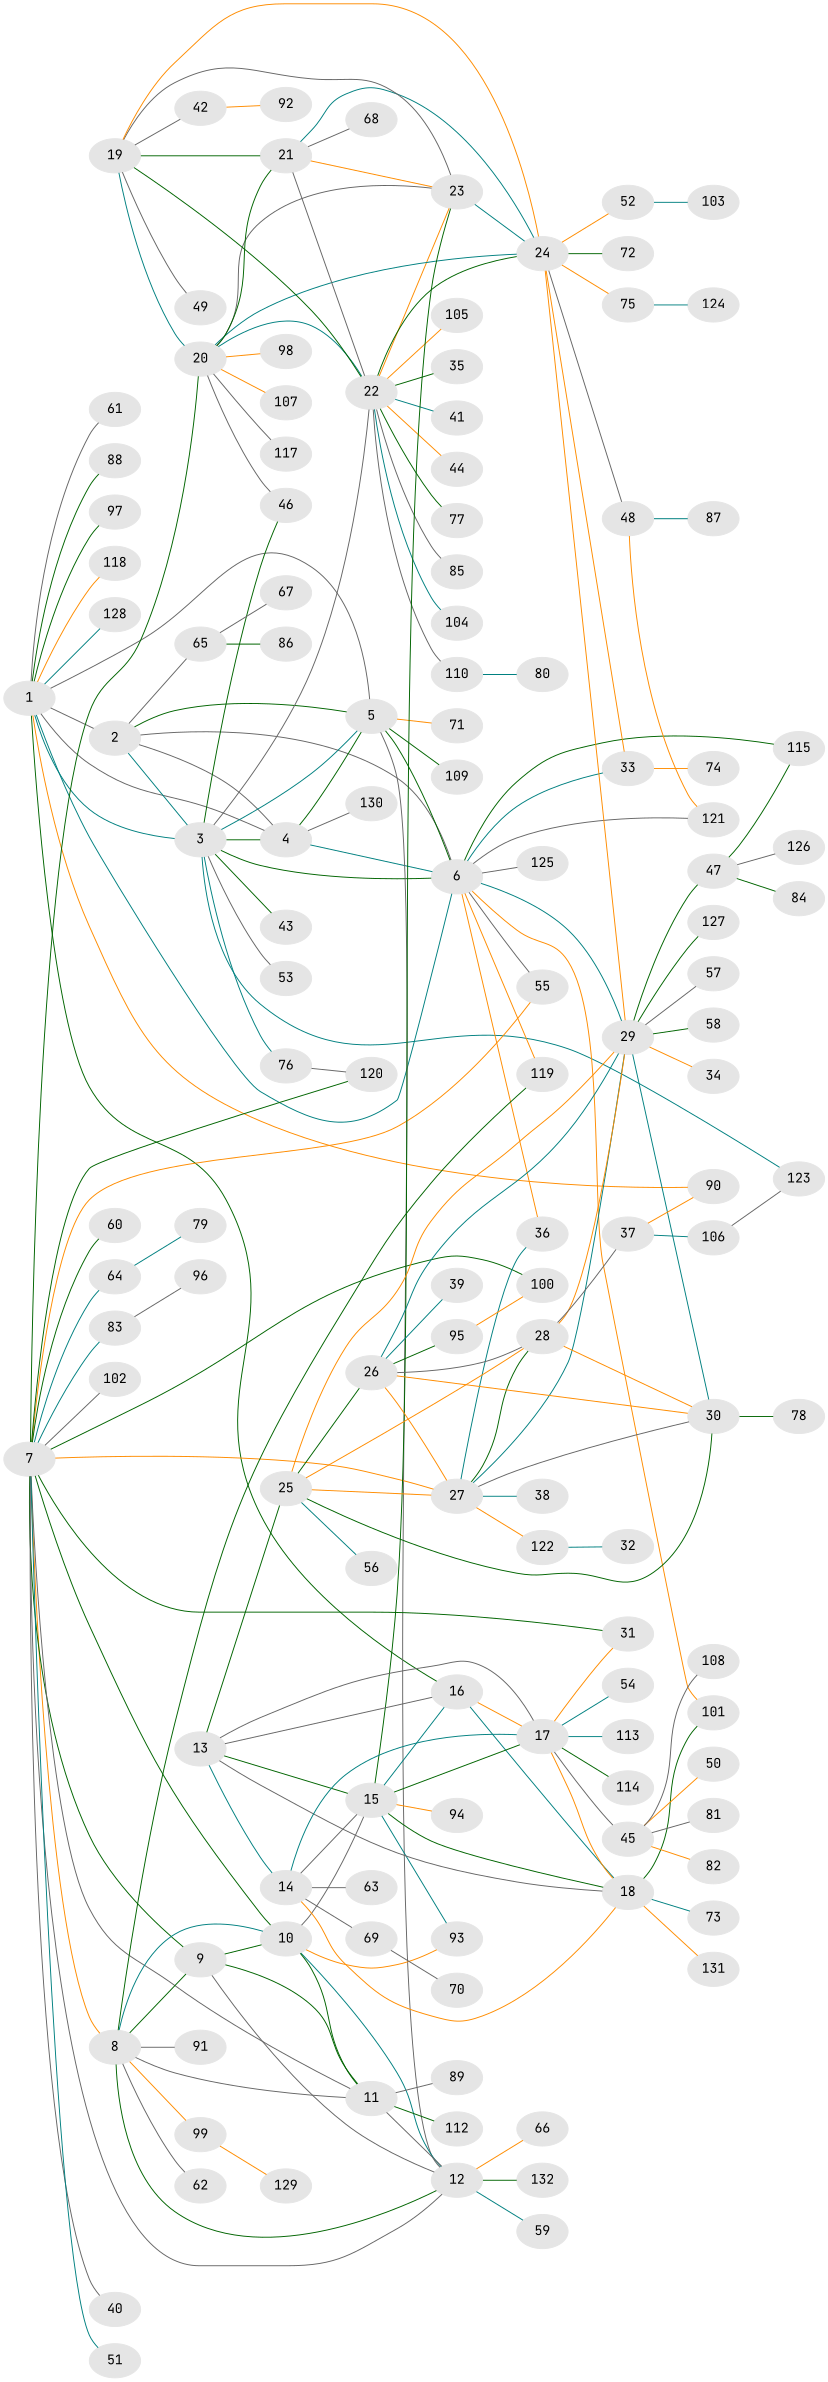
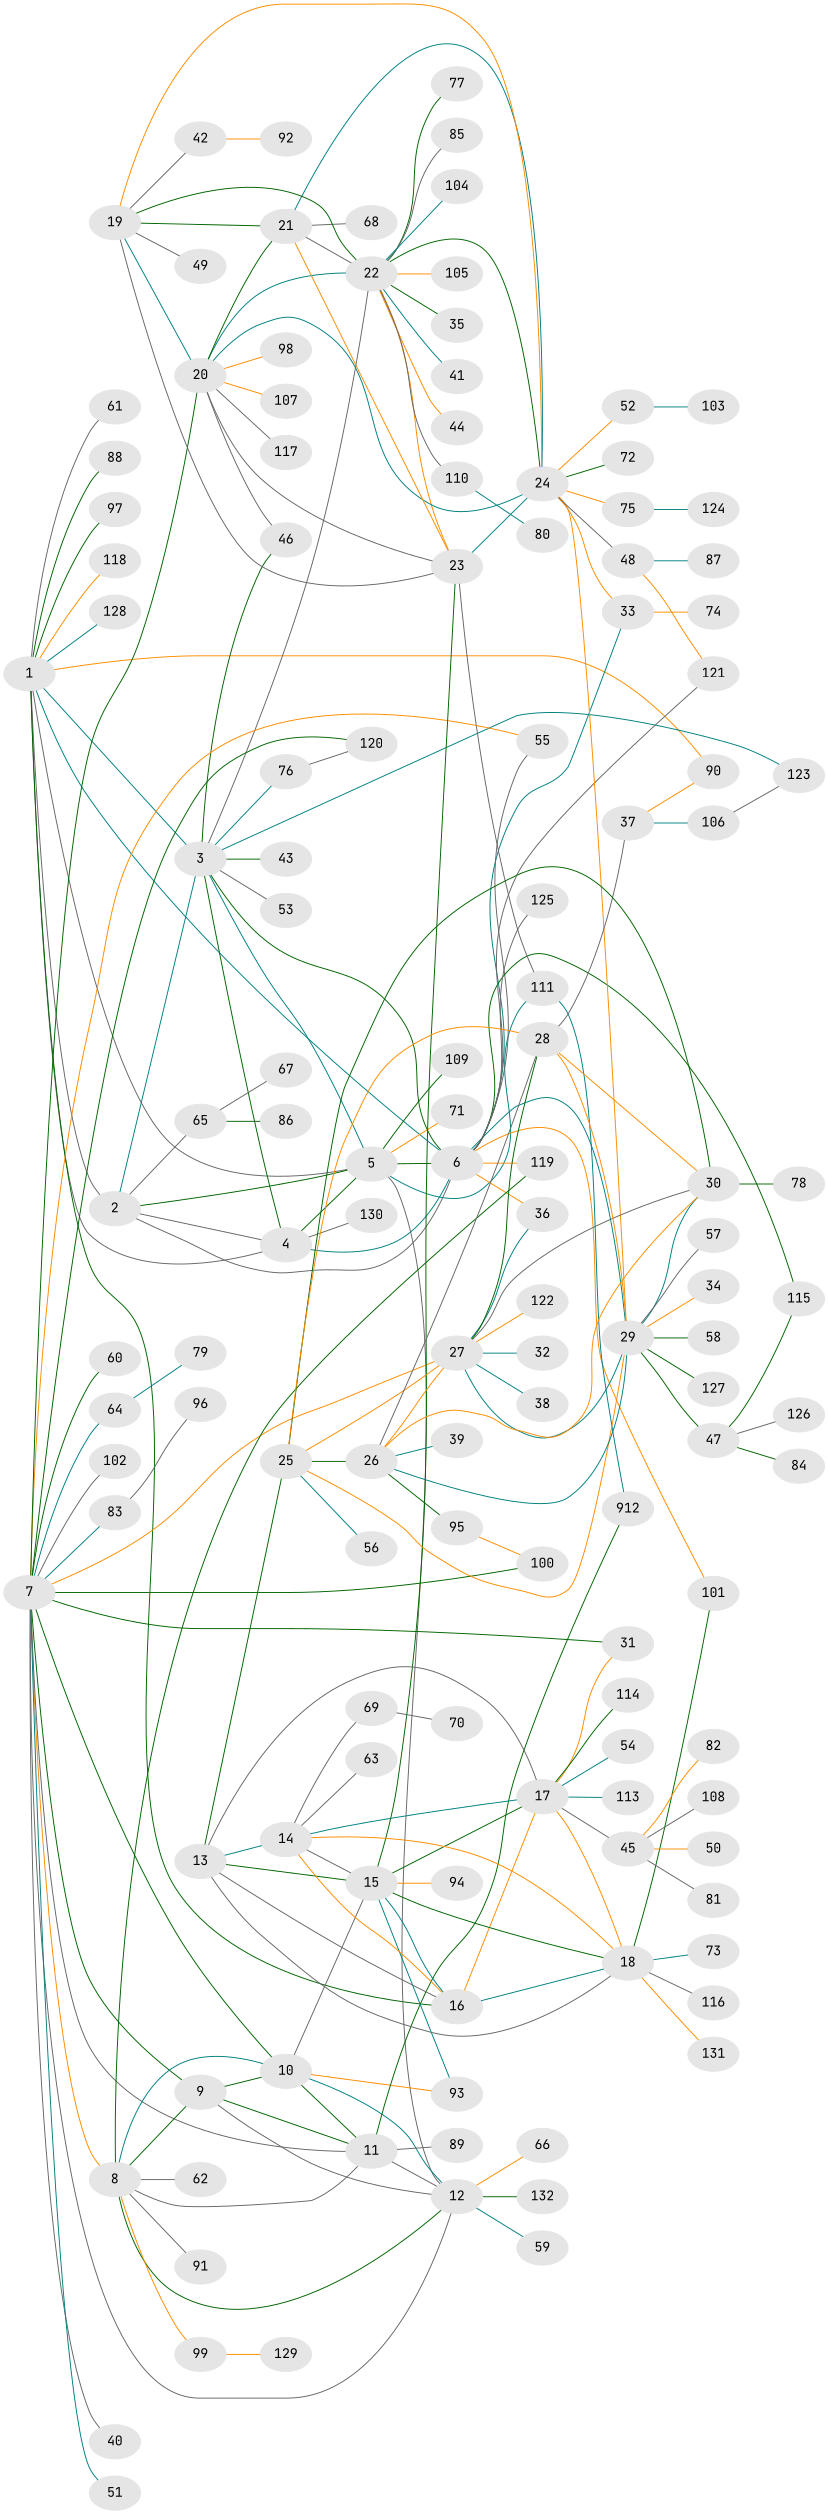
  graph {
    fontname="JetBrains Mono"
    rankdir=LR
    node [color=gray90 fontname="JetBrains Mono" style=filled]
    edge [color=gray40 fontname="JetBrains Mono"]
    1
    2
    3
    4
    5
    6
    16
    61
    88
    90
    97
    118
    128
    65
    22
    43
    46
    53
    76
    123
    130
    12
    71
    109
+   111
    29
    33
    36
    55
    101
    115
    119
    121
    125
    17
    18
    67
    86
    23
    24
    35
    41
    44
    77
    85
    104
    105
    110
    120
    59
    66
    132
-   112
+   112 [label=912]
    30
    34
    47
    57
    58
    127
    74
    7
    8
    9
    10
    11
    20
    27
    31
    40
    51
    60
    64
    83
    100
    102
    62
    91
    99
    15
    93
    89
    21
    98
    107
    117
    28
    32
    38
    122
    79
    96
    129
    94
    13
    14
    25
    63
    69
    45
    54
    113
    114
    73
+   116
    131
    26
    56
    70
    50
    81
    82
    108
    19
    42
    49
    68
    48
    52
    72
    75
    92
    80
    87
    103
    124
    39
    95
    37
    78
    106
    84
    126
    1 -- 2
    1 -- 3 [color=teal]
    1 -- 4
    1 -- 5
    1 -- 6 [color=teal]
    1 -- 16 [color=darkgreen]
    1 -- 61
    1 -- 88 [color=darkgreen]
    1 -- 90 [color=darkorange]
    1 -- 97 [color=darkgreen]
    1 -- 118 [color=darkorange]
    1 -- 128 [color=teal]
    2 -- 3 [color=teal]
    2 -- 4
    2 -- 5 [color=darkgreen]
    2 -- 6
    2 -- 65
    3 -- 4 [color=darkgreen]
    3 -- 5 [color=teal]
    3 -- 6 [color=darkgreen]
    3 -- 22
    3 -- 43 [color=darkgreen]
    3 -- 46 [color=darkgreen]
    3 -- 53
    3 -- 76 [color=teal]
    3 -- 123 [color=teal]
    4 -- 5 [color=darkgreen]
    4 -- 6 [color=teal]
    4 -- 130
    5 -- 6 [color=darkgreen]
    5 -- 12
    5 -- 71 [color=darkorange]
    5 -- 109 [color=darkgreen]
+   5 -- 111 [color=teal]
    6 -- 29 [color=teal]
    6 -- 33 [color=teal]
    6 -- 36 [color=darkorange]
    6 -- 55
    6 -- 101 [color=darkorange]
    6 -- 115 [color=darkgreen]
    6 -- 119 [color=darkorange]
    6 -- 121
    6 -- 125
    16 -- 17 [color=darkorange]
    16 -- 18 [color=teal]
    65 -- 67
    65 -- 86 [color=darkgreen]
    22 -- 23 [color=darkorange]
    22 -- 24 [color=darkgreen]
    22 -- 35 [color=darkgreen]
    22 -- 41 [color=teal]
    22 -- 44 [color=darkorange]
    22 -- 77 [color=darkgreen]
    22 -- 85
    22 -- 104 [color=teal]
    22 -- 105 [color=darkorange]
    22 -- 110
    76 -- 120
    12 -- 59 [color=teal]
    12 -- 66 [color=darkorange]
    12 -- 132 [color=darkgreen]
+   111 -- 112 [color=teal]
    29 -- 30 [color=teal]
    29 -- 34 [color=darkorange]
    29 -- 47 [color=darkgreen]
    29 -- 57
    29 -- 58 [color=darkgreen]
    29 -- 127 [color=darkgreen]
    33 -- 74 [color=darkorange]
    17 -- 18 [color=darkorange]
    17 -- 31 [color=darkorange]
    17 -- 45
    17 -- 54 [color=teal]
    17 -- 113 [color=teal]
    17 -- 114 [color=darkgreen]
    18 -- 101 [color=darkgreen]
    18 -- 73 [color=teal]
+   18 -- 116
    18 -- 131 [color=darkorange]
+   23 -- 111
    23 -- 24 [color=teal]
    24 -- 29 [color=darkorange]
    24 -- 33 [color=darkorange]
    24 -- 48
    24 -- 52 [color=darkorange]
    24 -- 72 [color=darkgreen]
    24 -- 75 [color=darkorange]
    110 -- 80 [color=teal]
    30 -- 78 [color=darkgreen]
    47 -- 115 [color=darkgreen]
    47 -- 84 [color=darkgreen]
    47 -- 126
    7 -- 12
    7 -- 55 [color=darkorange]
    7 -- 120 [color=darkgreen]
    7 -- 8 [color=darkorange]
    7 -- 9 [color=darkgreen]
    7 -- 10 [color=darkgreen]
    7 -- 11
    7 -- 20 [color=darkgreen]
    7 -- 27 [color=darkorange]
    7 -- 31 [color=darkgreen]
    7 -- 40
    7 -- 51 [color=teal]
    7 -- 60 [color=darkgreen]
    7 -- 64 [color=teal]
    7 -- 83 [color=teal]
    7 -- 100 [color=darkgreen]
    7 -- 102
    8 -- 12 [color=darkgreen]
    8 -- 119 [color=darkgreen]
    8 -- 9 [color=darkgreen]
    8 -- 10 [color=teal]
    8 -- 11
    8 -- 62
    8 -- 91
    8 -- 99 [color=darkorange]
    9 -- 12
    9 -- 10 [color=darkgreen]
    9 -- 11 [color=darkgreen]
    10 -- 12 [color=teal]
    10 -- 11 [color=darkgreen]
    10 -- 15
    10 -- 93 [color=darkorange]
    11 -- 12
    11 -- 112 [color=darkgreen]
    11 -- 89
    20 -- 22 [color=teal]
    20 -- 46
    20 -- 23
    20 -- 24 [color=teal]
    20 -- 21 [color=darkgreen]
    20 -- 98 [color=darkorange]
    20 -- 107 [color=darkorange]
    20 -- 117
    27 -- 29 [color=teal]
    27 -- 36 [color=teal]
    27 -- 30
    27 -- 28 [color=darkgreen]
-   122 -- 32 [color=teal]
+   27 -- 32 [color=teal]
    27 -- 38 [color=teal]
    27 -- 122 [color=darkorange]
    64 -- 79 [color=teal]
    83 -- 96
    99 -- 129 [color=darkorange]
    15 -- 16 [color=teal]
    15 -- 17 [color=darkgreen]
    15 -- 18 [color=darkgreen]
    15 -- 23 [color=darkgreen]
    15 -- 93 [color=teal]
    15 -- 94 [color=darkorange]
    21 -- 22
    21 -- 23 [color=darkorange]
    21 -- 24 [color=teal]
    21 -- 68
    28 -- 29 [color=darkorange]
    28 -- 30 [color=darkorange]
    28 -- 37
    13 -- 16
    13 -- 17
    13 -- 18
    13 -- 15 [color=darkgreen]
    13 -- 14 [color=teal]
    13 -- 25 [color=darkgreen]
+   14 -- 16 [color=darkorange]
    14 -- 17 [color=teal]
    14 -- 18 [color=darkorange]
    14 -- 15
    14 -- 63
    14 -- 69
    25 -- 29 [color=darkorange]
    25 -- 30 [color=darkgreen]
    25 -- 27 [color=darkorange]
    25 -- 28 [color=darkorange]
    25 -- 26 [color=darkgreen]
    25 -- 56 [color=teal]
    69 -- 70
    45 -- 50 [color=darkorange]
    45 -- 81
    45 -- 82 [color=darkorange]
    45 -- 108
    26 -- 29 [color=teal]
    26 -- 30 [color=darkorange]
    26 -- 27 [color=darkorange]
    26 -- 28
    26 -- 39 [color=teal]
    26 -- 95 [color=darkgreen]
    19 -- 22 [color=darkgreen]
    19 -- 23
    19 -- 24 [color=darkorange]
    19 -- 20 [color=teal]
    19 -- 21 [color=darkgreen]
    19 -- 42
    19 -- 49
    42 -- 92 [color=darkorange]
    48 -- 121 [color=darkorange]
    48 -- 87 [color=teal]
    52 -- 103 [color=teal]
    75 -- 124 [color=teal]
    95 -- 100 [color=darkorange]
    37 -- 90 [color=darkorange]
    37 -- 106 [color=teal]
    106 -- 123
  }
